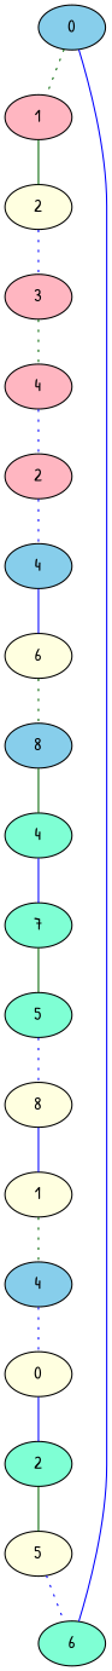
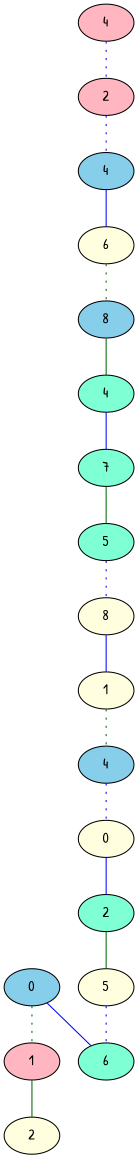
  graph {
    fontname="Patrick Hand"
    node [style=filled fillcolor=lightyellow fontname="Patrick Hand"]
    edge [style=dotted color=blue fontname="Patrick Hand"]
    n1 [label=0 fillcolor=skyblue]
    n2 [label=1 fillcolor=lightpink]
    n3 [label=6 fillcolor=aquamarine]
    n4 [label=2]
-   n5 [label=3 fillcolor=lightpink]
    n6 [label=4 fillcolor=lightpink]
    n7 [label=2 fillcolor=lightpink]
    n8 [label=4 fillcolor=skyblue]
    n9 [label=6]
    n10 [label=8 fillcolor=skyblue]
    n11 [label=4 fillcolor=aquamarine]
    n12 [label=7 fillcolor=aquamarine]
    n13 [label=5 fillcolor=aquamarine]
    n14 [label=8]
    n15 [label=1]
    n16 [label=4 fillcolor=skyblue]
    n17 [label=0]
    n18 [label=2 fillcolor=aquamarine]
    n19 [label=5]
    n1 -- n2 [color=darkgreen]
    n1 -- n3 [style=""]
    n2 -- n4 [color=darkgreen style=""]
-   n4 -- n5
-   n5 -- n6 [color=darkgreen]
    n6 -- n7
    n7 -- n8
    n8 -- n9 [style=""]
    n9 -- n10 [color=darkgreen]
    n10 -- n11 [color=darkgreen style=""]
    n11 -- n12 [style=""]
    n12 -- n13 [color=darkgreen style=""]
    n13 -- n14
    n14 -- n15 [style=""]
    n15 -- n16 [color=darkgreen]
    n16 -- n17
    n17 -- n18 [style=""]
    n18 -- n19 [color=darkgreen style=""]
    n19 -- n3
  }
